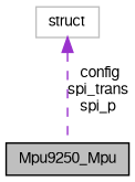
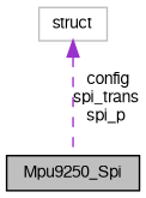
  digraph {
    node [fontname=FreeSans fontsize=10 shape=record style=filled]
-   n1 [color=black fillcolor=grey75 fontcolor=black height=0.2 label=Mpu9250_Mpu width=0.4]
+   n1 [color=black fillcolor=grey75 fontcolor=black height=0.2 label=Mpu9250_Spi width=0.4]
    n2 [color=grey75 fillcolor=white height=0.2 label=struct width=0.4]
    n2 -> n1 [color=darkorchid3 dir=back fontname=FreeSans fontsize=10 label=" config\nspi_trans\nspi_p" labelfontname=FreeSans labelfontsize=10 style=dashed]
  }
